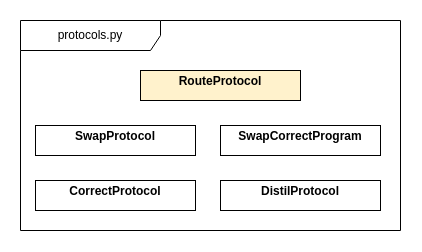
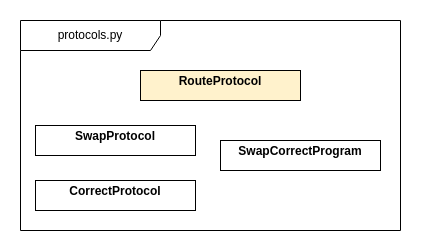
  <mxCell id="0" />
  <mxCell id="1" parent="0" />
  <mxCell id="2" value="protocols.py" style="shape=umlFrame;whiteSpace=wrap;html=1;pointerEvents=0;width=140;height=30;" vertex="1" parent="1"><mxGeometry x="20" y="20" width="380" height="210" as="geometry" /></mxCell>
  <mxCell id="3" value="&lt;p style=&quot;margin:0px;margin-top:4px;text-align:center;&quot;&gt;&lt;b&gt;RouteProtocol&lt;/b&gt;&lt;/p&gt;" style="verticalAlign=top;align=left;overflow=fill;html=1;whiteSpace=wrap;fillColor=#fff2cc;" vertex="1" parent="1"><mxGeometry x="140" y="70" width="160" height="30" as="geometry" /></mxCell>
  <mxCell id="4" value="&lt;p style=&quot;margin:0px;margin-top:4px;text-align:center;&quot;&gt;&lt;b&gt;SwapProtocol&lt;/b&gt;&lt;/p&gt;" style="verticalAlign=top;align=left;overflow=fill;html=1;whiteSpace=wrap;" vertex="1" parent="1"><mxGeometry x="35" y="125" width="160" height="30" as="geometry" /></mxCell>
- <mxCell id="5" value="&lt;p style=&quot;margin:0px;margin-top:4px;text-align:center;&quot;&gt;&lt;b&gt;SwapCorrectProgram&lt;/b&gt;&lt;/p&gt;" style="verticalAlign=top;align=left;overflow=fill;html=1;whiteSpace=wrap;" vertex="1" parent="1"><mxGeometry x="220" y="125" width="160" height="30" as="geometry" /></mxCell>
+ <mxCell id="5" value="&lt;p style=&quot;margin:0px;margin-top:4px;text-align:center;&quot;&gt;&lt;b&gt;SwapCorrectProgram&lt;/b&gt;&lt;/p&gt;" style="verticalAlign=top;align=left;overflow=fill;html=1;whiteSpace=wrap;" vertex="1" parent="1"><mxGeometry x="220" y="140" width="160" height="30" as="geometry" /></mxCell>
  <mxCell id="6" value="&lt;p style=&quot;margin:0px;margin-top:4px;text-align:center;&quot;&gt;&lt;b&gt;CorrectProtocol&lt;/b&gt;&lt;span style=&quot;color: rgba(0, 0, 0, 0); font-family: monospace; font-size: 0px; text-wrap: nowrap; background-color: initial; text-align: left;&quot;&gt;%3CmxGraphModel%3E%3Croot%3E%3CmxCell%20id%3D%220%22%2F%3E%3CmxCell%20id%3D%221%22%20parent%3D%220%22%2F%3E%3CmxCell%20id%3D%222%22%20value%3D%22%26lt%3Bp%20style%3D%26quot%3Bmargin%3A0px%3Bmargin-top%3A4px%3Btext-align%3Acenter%3B%26quot%3B%26gt%3B%26lt%3Bb%26gt%3BSwapProtocol%26lt%3B%2Fb%26gt%3B%26lt%3B%2Fp%26gt%3B%22%20style%3D%22verticalAlign%3Dtop%3Balign%3Dleft%3Boverflow%3Dfill%3Bhtml%3D1%3BwhiteSpace%3Dwrap%3B%22%20vertex%3D%221%22%20parent%3D%221%22%3E%3CmxGeometry%20x%3D%22350%22%20y%3D%22300%22%20width%3D%22160%22%20height%3D%2230%22%20as%3D%22geometry%22%2F%3E%3C%2FmxCell%3E%3C%2Froot%3E%3C%2FmxGraphModel%3E&lt;/span&gt;&lt;/p&gt;" style="verticalAlign=top;align=left;overflow=fill;html=1;whiteSpace=wrap;" vertex="1" parent="1"><mxGeometry x="35" y="180" width="160" height="30" as="geometry" /></mxCell>
- <mxCell id="7" value="&lt;p style=&quot;margin:0px;margin-top:4px;text-align:center;&quot;&gt;&lt;b&gt;DistilProtocol&lt;/b&gt;&lt;/p&gt;" style="verticalAlign=top;align=left;overflow=fill;html=1;whiteSpace=wrap;" vertex="1" parent="1"><mxGeometry x="220" y="180" width="160" height="30" as="geometry" /></mxCell>
